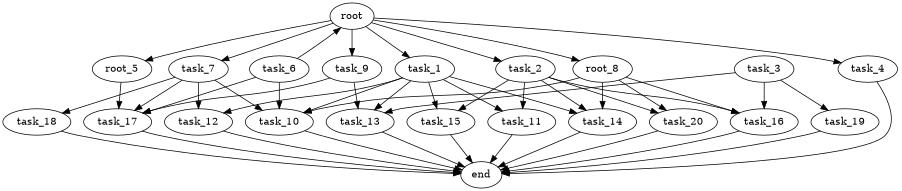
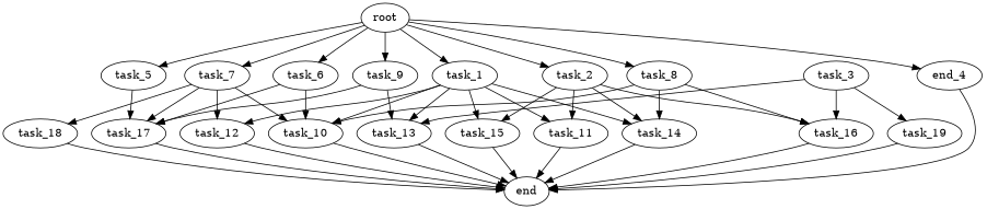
  digraph {
    root
    task_1
    task_2
-   task_4
-   task_5 [label=root_5]
+   task_4 [label=end_4]
+   task_5
    task_6
    task_7
-   task_8 [label=root_8]
+   task_8
    task_9
    task_10
    task_11
    task_12
    task_13
    task_14
    task_15
    task_16
-   task_20
    task_3
    task_19
    end
    task_17
    task_18
    root -> task_1
    root -> task_2
    root -> task_4
    root -> task_5
-   task_6 -> root
+   root -> task_6
    root -> task_7
    root -> task_8
    root -> task_9
    task_1 -> task_10
    task_1 -> task_11
    task_1 -> task_12
    task_1 -> task_13
    task_1 -> task_14
    task_1 -> task_15
    task_2 -> task_11
    task_2 -> task_14
    task_2 -> task_15
    task_2 -> task_16
-   task_2 -> task_20
    task_4 -> end
    task_5 -> task_17
    task_6 -> task_10
    task_6 -> task_17
    task_7 -> task_10
    task_7 -> task_12
    task_7 -> task_17
    task_7 -> task_18
    task_8 -> task_10
    task_8 -> task_14
    task_8 -> task_16
-   task_8 -> task_20
    task_9 -> task_13
    task_9 -> task_17
    task_10 -> end
    task_11 -> end
    task_12 -> end
    task_13 -> end
    task_14 -> end
    task_15 -> end
    task_16 -> end
-   task_20 -> end
    task_3 -> task_13
    task_3 -> task_16
    task_3 -> task_19
    task_19 -> end
    task_17 -> end
    task_18 -> end
  }
